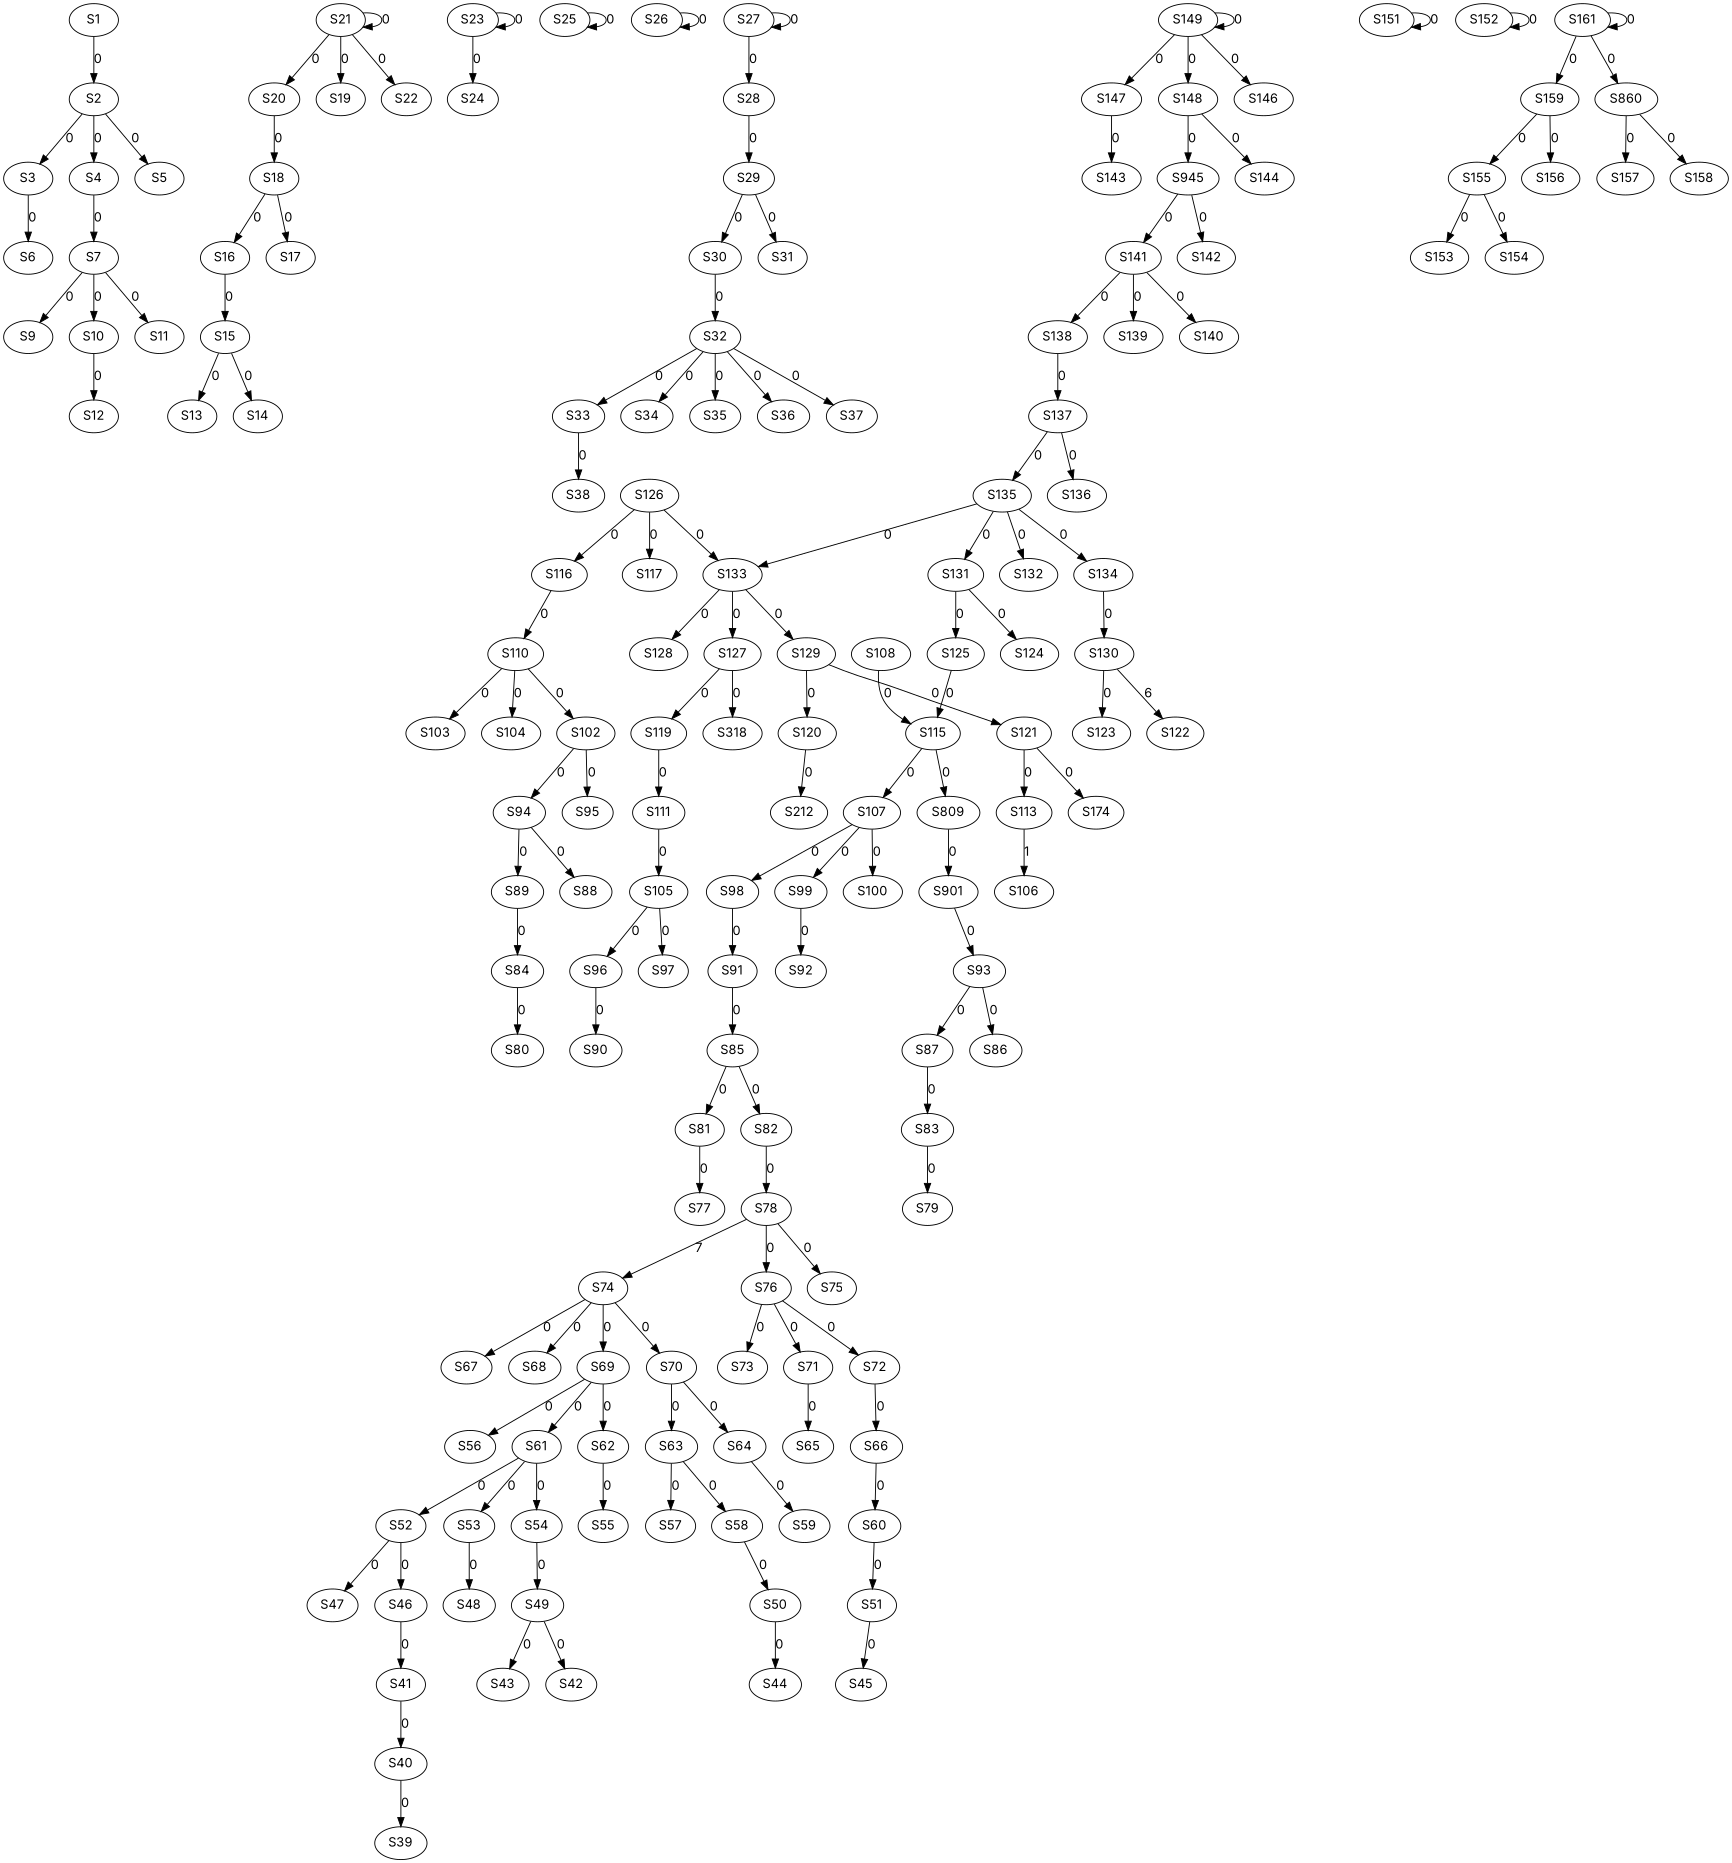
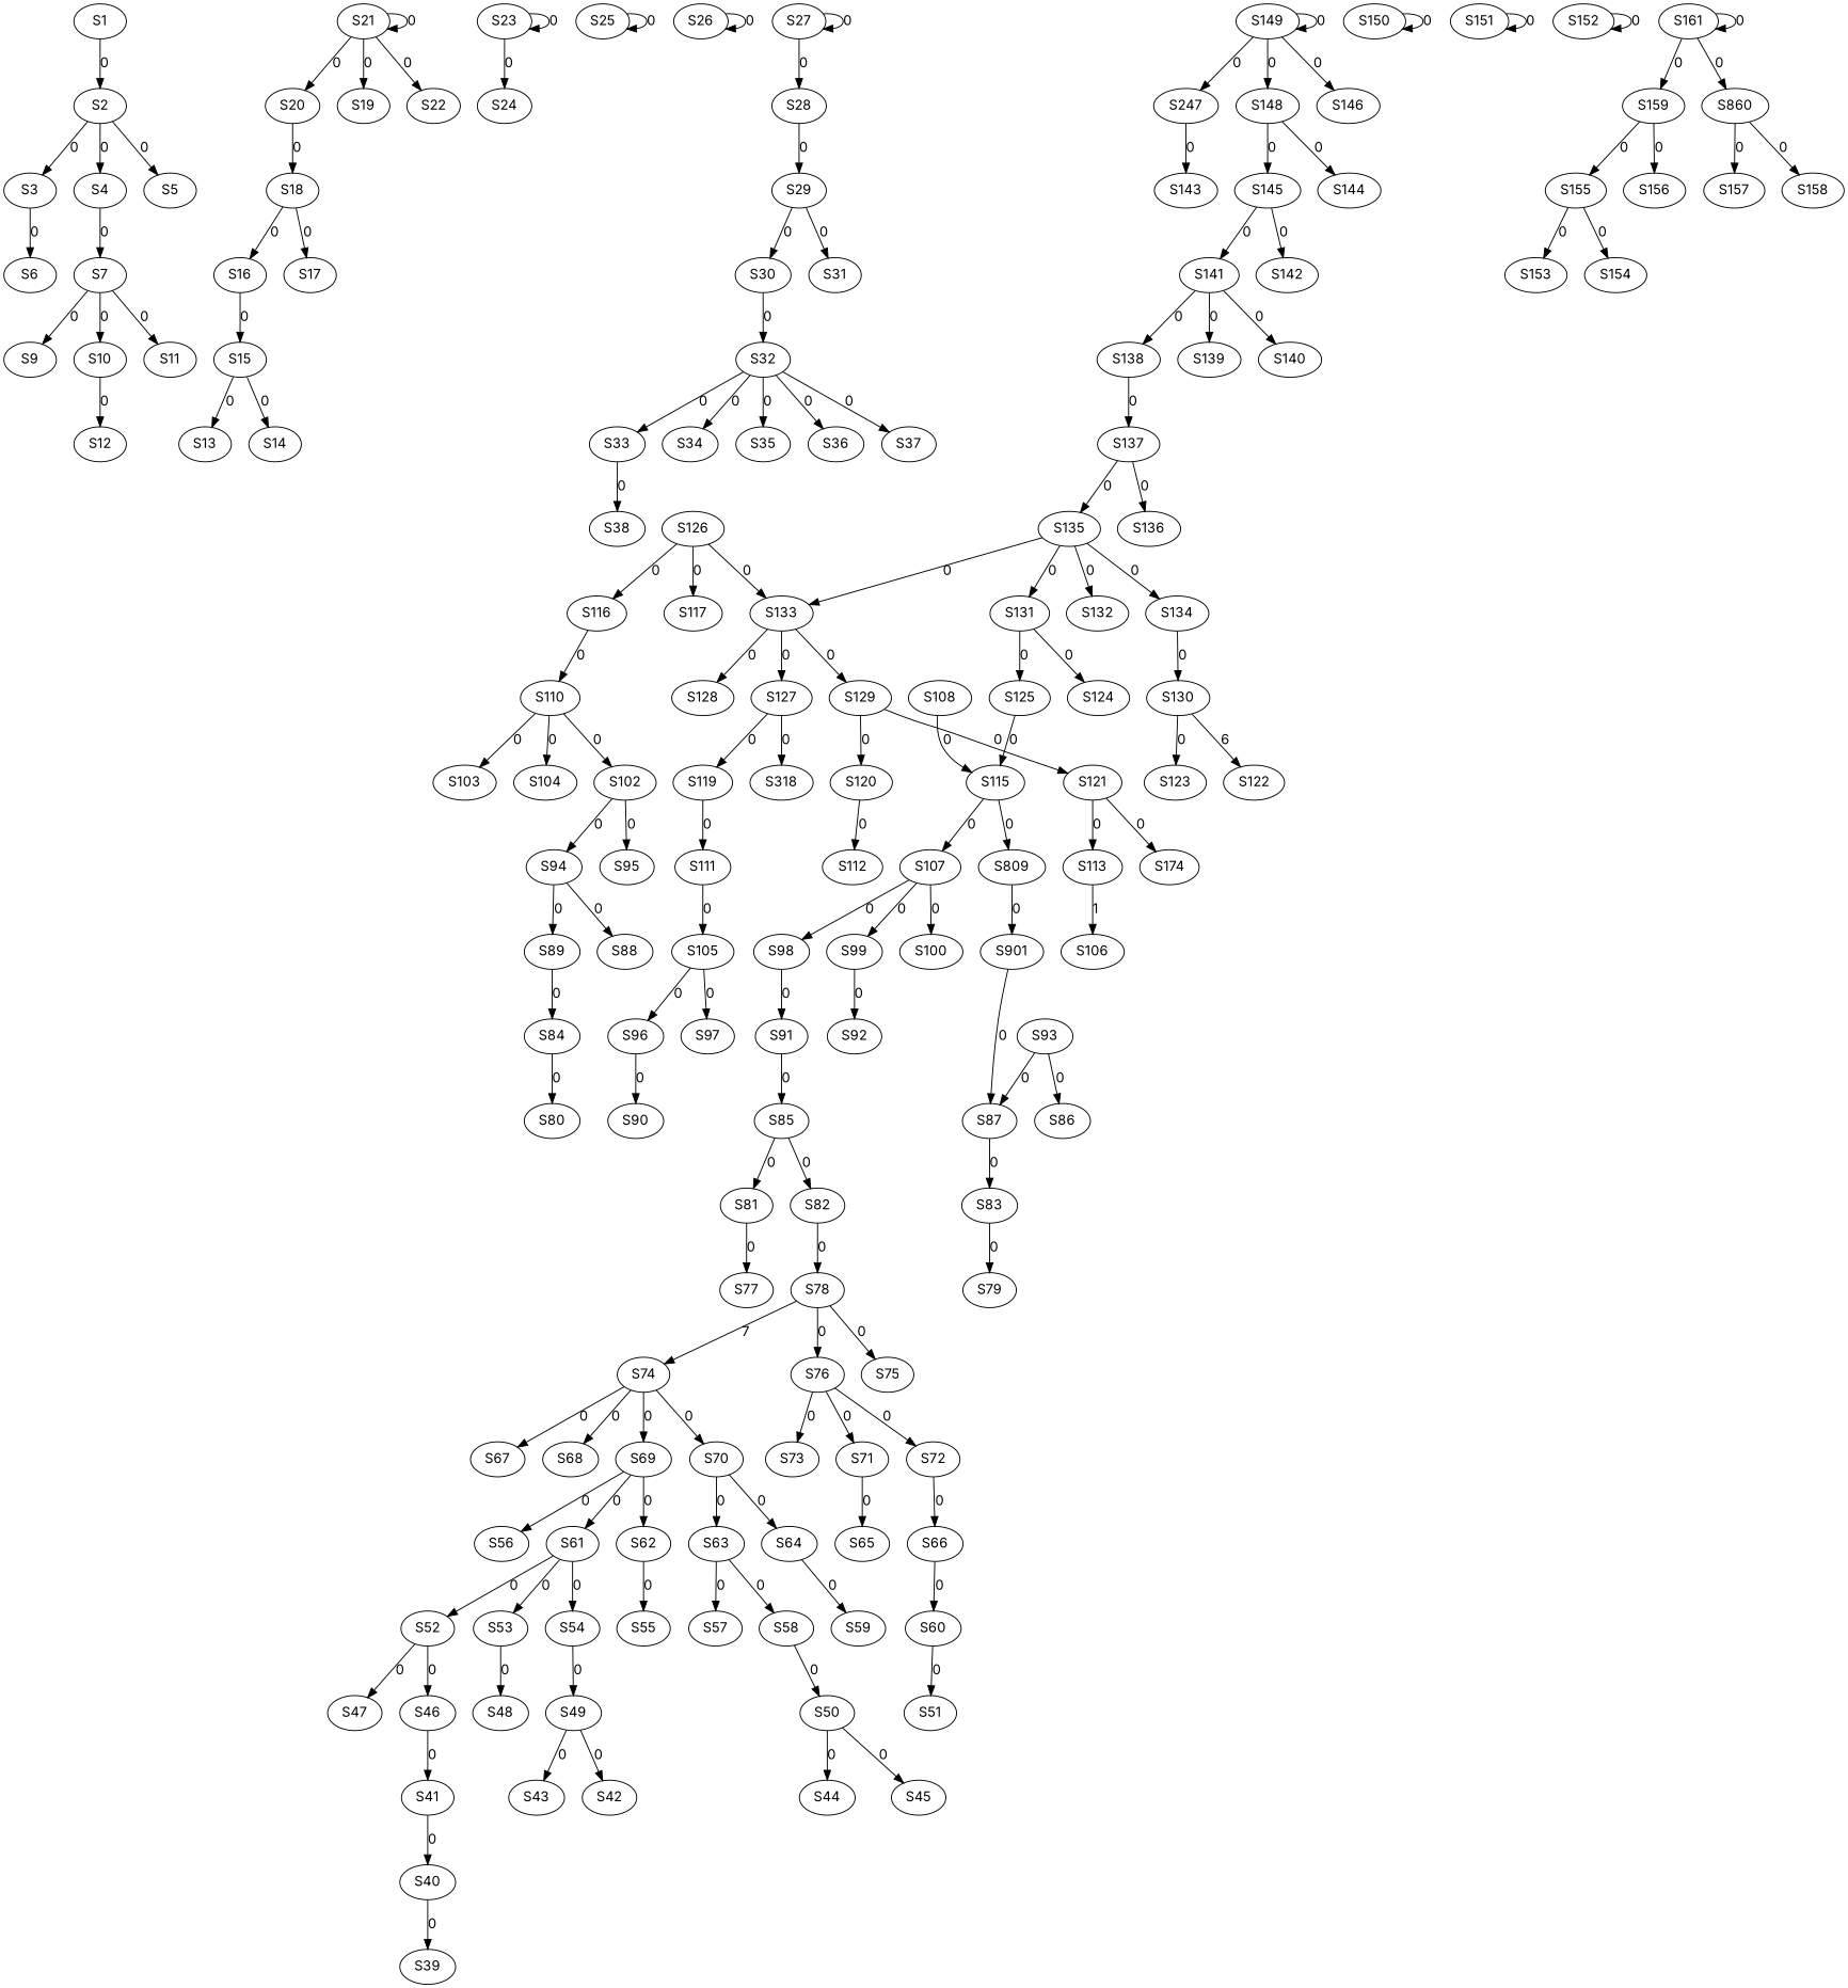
  strict digraph {
    fontname=Inter
    node [fontname=Inter]
    edge [fontname=Inter]
    S1
    S2
    S3
    S4
    S5
    S6
    S7
    S9
    S10
    S11
    S12
    S15
    S13
    S14
    S16
    S18
    S17
    S20
    S21
    S19
    S22
    S23
    S24
    S25
    S26
    S27
    S28
    S29
    S30
    S31
    S32
    S33
    S34
    S35
    S36
    S37
    S38
    S40
    S39
    S41
    S46
    S49
    S42
    S43
    S50
    S44
    S51
    S45
    S52
    S47
    S53
    S48
    S54
    S58
    S60
    S61
    S62
    S55
    S63
    S57
    S64
    S59
    S66
    S69
    S56
    S70
    S71
    S65
    S72
    S74
    S67
    S68
    S76
    S73
    S78
    S75
    S81
    S77
    S82
    S83
    S79
    S84
    S80
    S85
    S87
    S89
    S91
    S93
    S86
    S94
    S88
    S96
    S90
    S98
    S99
    S92
    n97 [label=S901]
    S102
    S95
    S105
    S97
    S107
    S100
    n104 [label=S809]
    S110
    S103
    S104
    S111
    S113
    S106
    S115
    S108
    S116
    S119
    S120
-   S112 [label=S212]
+   S112
    S121
    n118 [label=S174]
    S125
    S126
    S117
    S133
    S127
    n124 [label=S318]
    S129
    S130
    S122
    S123
    S131
    S124
    S128
    S134
    S135
    S132
    S137
    S136
    S138
    S141
    S139
    S140
-   S145 [label=S945]
+   S145
    S142
-   S147
+   S147 [label=S247]
    S143
    S148
    S144
    S149
    S146
+   S150
    S151
    S152
    S155
    S153
    S154
    S159
    S156
    n157 [label=S860]
    S157
    S158
    S161
    S1 -> S2 [label=0]
    S2 -> S3 [label=0]
    S2 -> S4 [label=0]
    S2 -> S5 [label=0]
    S3 -> S6 [label=0]
    S4 -> S7 [label=0]
    S7 -> S9 [label=0]
    S7 -> S10 [label=0]
    S7 -> S11 [label=0]
    S10 -> S12 [label=0]
    S15 -> S13 [label=0]
    S15 -> S14 [label=0]
    S16 -> S15 [label=0]
    S18 -> S16 [label=0]
    S18 -> S17 [label=0]
    S20 -> S18 [label=0]
    S21 -> S20 [label=0]
    S21 -> S21 [label=0]
    S21 -> S19 [label=0]
    S21 -> S22 [label=0]
    S23 -> S23 [label=0]
    S23 -> S24 [label=0]
    S25 -> S25 [label=0]
    S26 -> S26 [label=0]
    S27 -> S27 [label=0]
    S27 -> S28 [label=0]
    S28 -> S29 [label=0]
    S29 -> S30 [label=0]
    S29 -> S31 [label=0]
    S30 -> S32 [label=0]
    S32 -> S33 [label=0]
    S32 -> S34 [label=0]
    S32 -> S35 [label=0]
    S32 -> S36 [label=0]
    S32 -> S37 [label=0]
    S33 -> S38 [label=0]
    S40 -> S39 [label=0]
    S41 -> S40 [label=0]
    S46 -> S41 [label=0]
    S49 -> S42 [label=0]
    S49 -> S43 [label=0]
    S50 -> S44 [label=0]
-   S51 -> S45 [label=0]
+   S50 -> S45 [label=0]
    S52 -> S46 [label=0]
    S52 -> S47 [label=0]
    S53 -> S48 [label=0]
    S54 -> S49 [label=0]
    S58 -> S50 [label=0]
    S60 -> S51 [label=0]
    S61 -> S52 [label=0]
    S61 -> S53 [label=0]
    S61 -> S54 [label=0]
    S62 -> S55 [label=0]
    S63 -> S58 [label=0]
    S63 -> S57 [label=0]
    S64 -> S59 [label=0]
    S66 -> S60 [label=0]
    S69 -> S61 [label=0]
    S69 -> S62 [label=0]
    S69 -> S56 [label=0]
    S70 -> S63 [label=0]
    S70 -> S64 [label=0]
    S71 -> S65 [label=0]
    S72 -> S66 [label=0]
    S74 -> S69 [label=0]
    S74 -> S70 [label=0]
    S74 -> S67 [label=0]
    S74 -> S68 [label=0]
    S76 -> S71 [label=0]
    S76 -> S72 [label=0]
    S76 -> S73 [label=0]
    S78 -> S74 [label=7]
    S78 -> S76 [label=0]
    S78 -> S75 [label=0]
    S81 -> S77 [label=0]
    S82 -> S78 [label=0]
    S83 -> S79 [label=0]
    S84 -> S80 [label=0]
    S85 -> S81 [label=0]
    S85 -> S82 [label=0]
    S87 -> S83 [label=0]
    S89 -> S84 [label=0]
    S91 -> S85 [label=0]
    S93 -> S87 [label=0]
    S93 -> S86 [label=0]
    S94 -> S89 [label=0]
    S94 -> S88 [label=0]
    S96 -> S90 [label=0]
    S98 -> S91 [label=0]
    S99 -> S92 [label=0]
-   n97 -> S93 [label=0]
+   n97 -> S87 [label=0]
    S102 -> S94 [label=0]
    S102 -> S95 [label=0]
    S105 -> S96 [label=0]
    S105 -> S97 [label=0]
    S107 -> S98 [label=0]
    S107 -> S99 [label=0]
    S107 -> S100 [label=0]
    n104 -> n97 [label=0]
    S110 -> S102 [label=0]
    S110 -> S103 [label=0]
    S110 -> S104 [label=0]
    S111 -> S105 [label=0]
    S113 -> S106 [label=1]
    S115 -> S107 [label=0]
    S115 -> n104 [label=0]
    S108 -> S115 [label=0]
    S116 -> S110 [label=0]
    S119 -> S111 [label=0]
    S120 -> S112 [label=0]
    S121 -> S113 [label=0]
    S121 -> n118 [label=0]
    S125 -> S115 [label=0]
    S126 -> S116 [label=0]
    S126 -> S117 [label=0]
    S126 -> S133 [label=0]
    S133 -> S127 [label=0]
    S133 -> S129 [label=0]
    S133 -> S128 [label=0]
    S127 -> S119 [label=0]
    S127 -> n124 [label=0]
    S129 -> S120 [label=0]
    S129 -> S121 [label=0]
    S130 -> S122 [label=6]
    S130 -> S123 [label=0]
    S131 -> S125 [label=0]
    S131 -> S124 [label=0]
    S134 -> S130 [label=0]
    S135 -> S133 [label=0]
    S135 -> S131 [label=0]
    S135 -> S134 [label=0]
    S135 -> S132 [label=0]
    S137 -> S135 [label=0]
    S137 -> S136 [label=0]
    S138 -> S137 [label=0]
    S141 -> S138 [label=0]
    S141 -> S139 [label=0]
    S141 -> S140 [label=0]
    S145 -> S141 [label=0]
    S145 -> S142 [label=0]
    S147 -> S143 [label=0]
    S148 -> S145 [label=0]
    S148 -> S144 [label=0]
    S149 -> S147 [label=0]
    S149 -> S148 [label=0]
    S149 -> S149 [label=0]
    S149 -> S146 [label=0]
+   S150 -> S150 [label=0]
    S151 -> S151 [label=0]
    S152 -> S152 [label=0]
    S155 -> S153 [label=0]
    S155 -> S154 [label=0]
    S159 -> S155 [label=0]
    S159 -> S156 [label=0]
    n157 -> S157 [label=0]
    n157 -> S158 [label=0]
    S161 -> S159 [label=0]
    S161 -> n157 [label=0]
    S161 -> S161 [label=0]
  }
